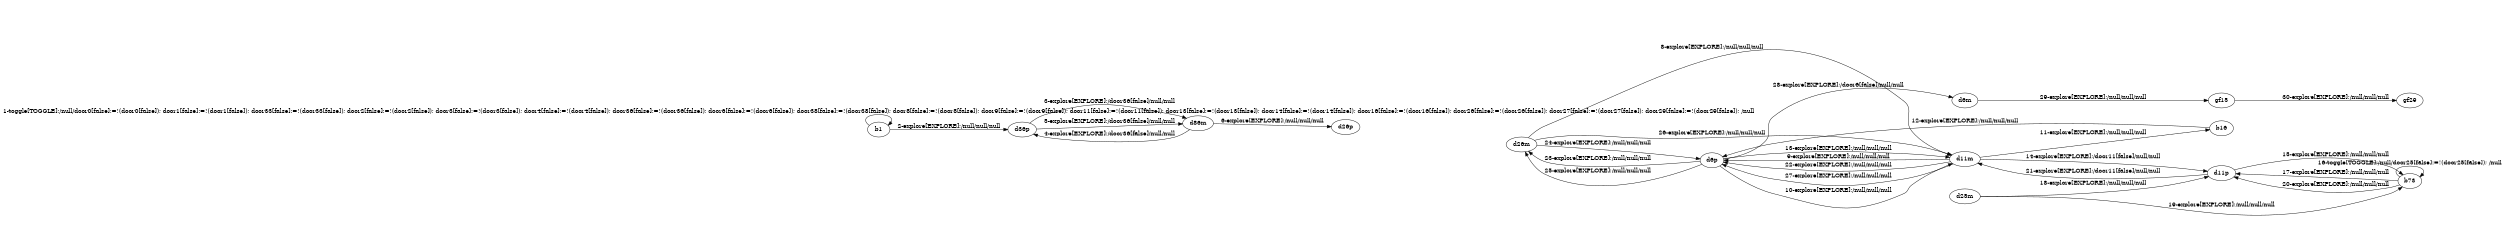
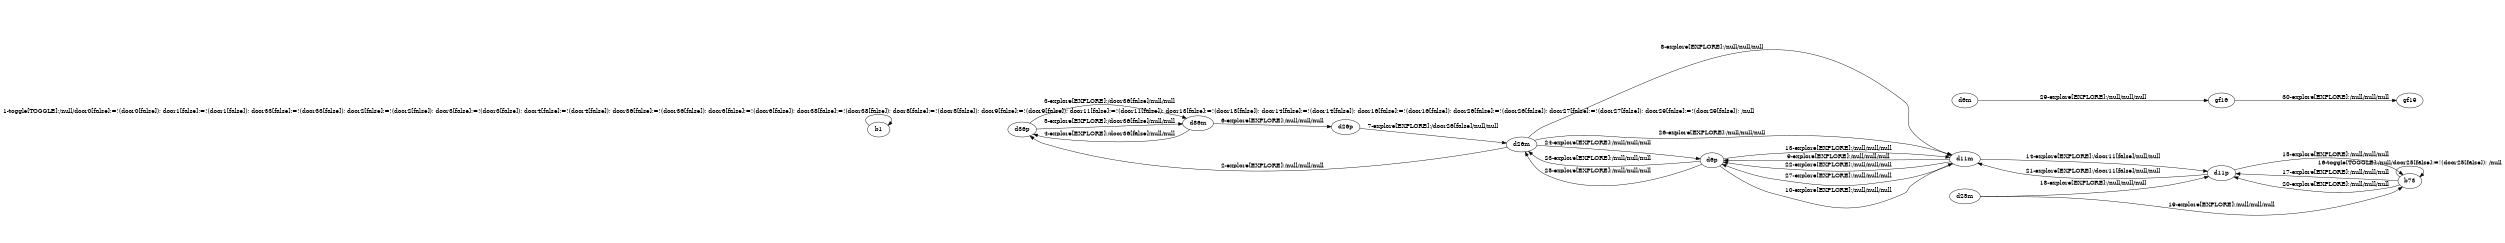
  digraph {
    rankdir=LR
    b1
    d36p
    n3 [label=d86m]
    d26p
    d26m
    d11m
    d6p
-   b16
    d11p
    d6m
    b73
-   gf15
+   gf15 [label=gf16]
    d25m
-   gf19 [label=gf29]
+   gf19
    b1 -> b1 [label="1-toggle[TOGGLE];/null/door0[false]:=!(door0[false]); door1[false]:=!(door1[false]); door33[false]:=!(door33[false]); door2[false]:=!(door2[false]); door3[false]:=!(door3[false]); door4[false]:=!(door4[false]); door36[false]:=!(door36[false]); door6[false]:=!(door6[false]); door38[false]:=!(door38[false]); door8[false]:=!(door8[false]); door9[false]:=!(door9[false]); door11[false]:=!(door11[false]); door13[false]:=!(door13[false]); door14[false]:=!(door14[false]); door16[false]:=!(door16[false]); door26[false]:=!(door26[false]); door27[false]:=!(door27[false]); door29[false]:=!(door29[false]); /null"]
-   b1 -> d36p [label="2-explore[EXPLORE];/null/null/null"]
+   d26m -> d36p [label="2-explore[EXPLORE];/null/null/null"]
    d36p -> n3 [label="3-explore[EXPLORE];/door36[false]/null/null"]
    d36p -> n3 [label="5-explore[EXPLORE];/door36[false]/null/null"]
    n3 -> d36p [label="4-explore[EXPLORE];/door36[false]/null/null"]
    n3 -> d26p [label="6-explore[EXPLORE];/null/null/null"]
+   d26p -> d26m [label="7-explore[EXPLORE];/door26[false]/null/null"]
    d26m -> d11m [label="8-explore[EXPLORE];/null/null/null"]
    d26m -> d11m [label="26-explore[EXPLORE];/null/null/null"]
    d26m -> d6p [label="24-explore[EXPLORE];/null/null/null"]
    d11m -> d6p [label="9-explore[EXPLORE];/null/null/null"]
    d11m -> d6p [label="22-explore[EXPLORE];/null/null/null"]
    d11m -> d6p [label="27-explore[EXPLORE];/null/null/null"]
-   d11m -> b16 [label="11-explore[EXPLORE];/null/null/null"]
    d11m -> d11p [label="14-explore[EXPLORE];/door11[false]/null/null"]
    d6p -> d26m [label="23-explore[EXPLORE];/null/null/null"]
    d6p -> d26m [label="25-explore[EXPLORE];/null/null/null"]
    d6p -> d11m [label="10-explore[EXPLORE];/null/null/null"]
    d6p -> d11m [label="13-explore[EXPLORE];/null/null/null"]
-   d6p -> d6m [label="28-explore[EXPLORE];/door6[false]/null/null"]
-   b16 -> d6p [label="12-explore[EXPLORE];/null/null/null"]
    d11p -> d11m [label="21-explore[EXPLORE];/door11[false]/null/null"]
    d11p -> b73 [label="15-explore[EXPLORE];/null/null/null"]
    d6m -> gf15 [label="29-explore[EXPLORE];/null/null/null"]
    b73 -> d11p [label="17-explore[EXPLORE];/null/null/null"]
    b73 -> d11p [label="20-explore[EXPLORE];/null/null/null"]
    b73 -> b73 [label="16-toggle[TOGGLE];/null/door25[false]:=!(door25[false]); /null"]
    gf15 -> gf19 [label="30-explore[EXPLORE];/null/null/null"]
    d25m -> d11p [label="18-explore[EXPLORE];/null/null/null"]
    d25m -> b73 [label="19-explore[EXPLORE];/null/null/null"]
  }
